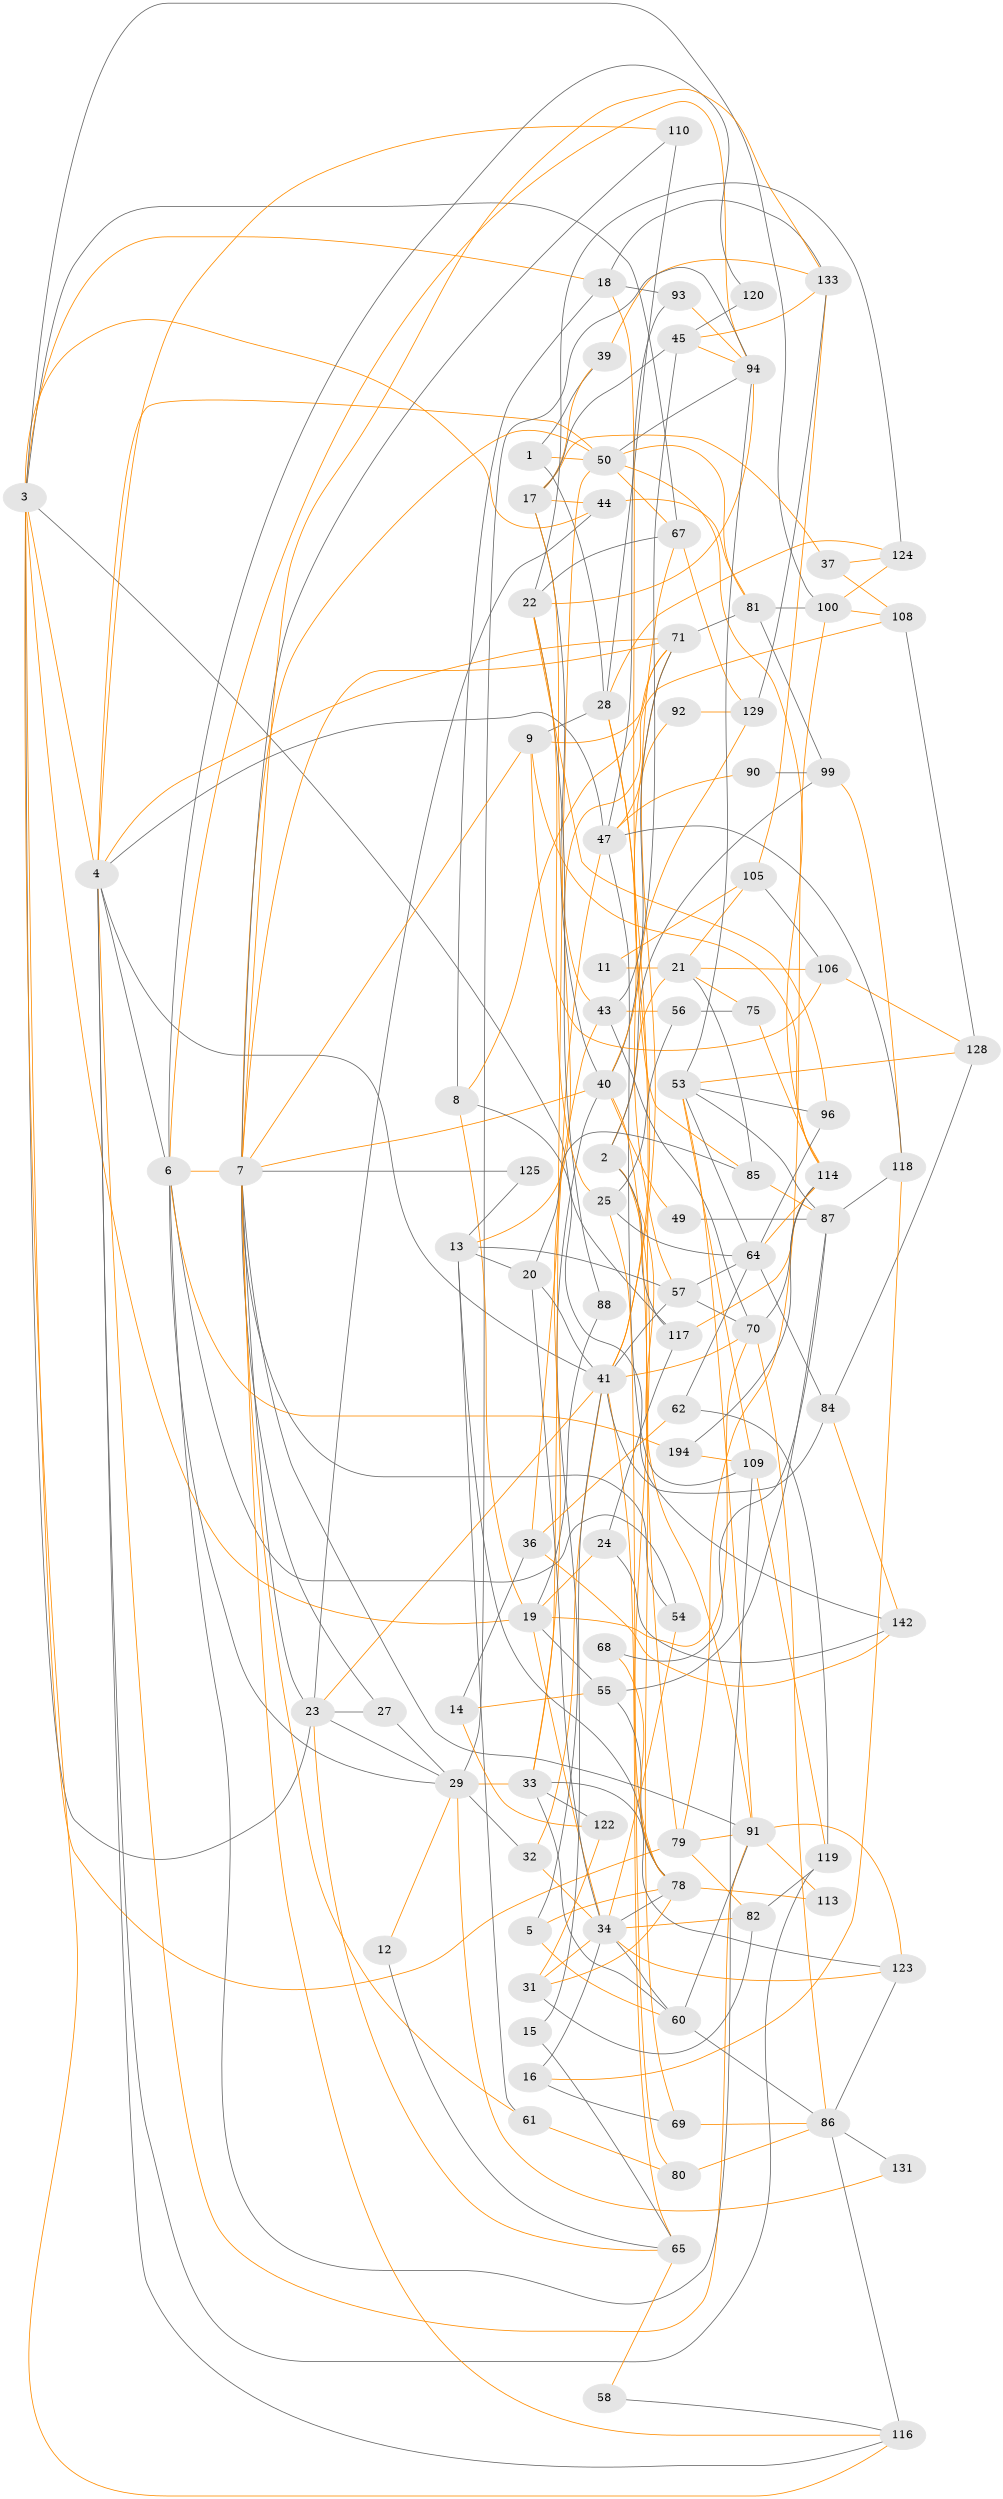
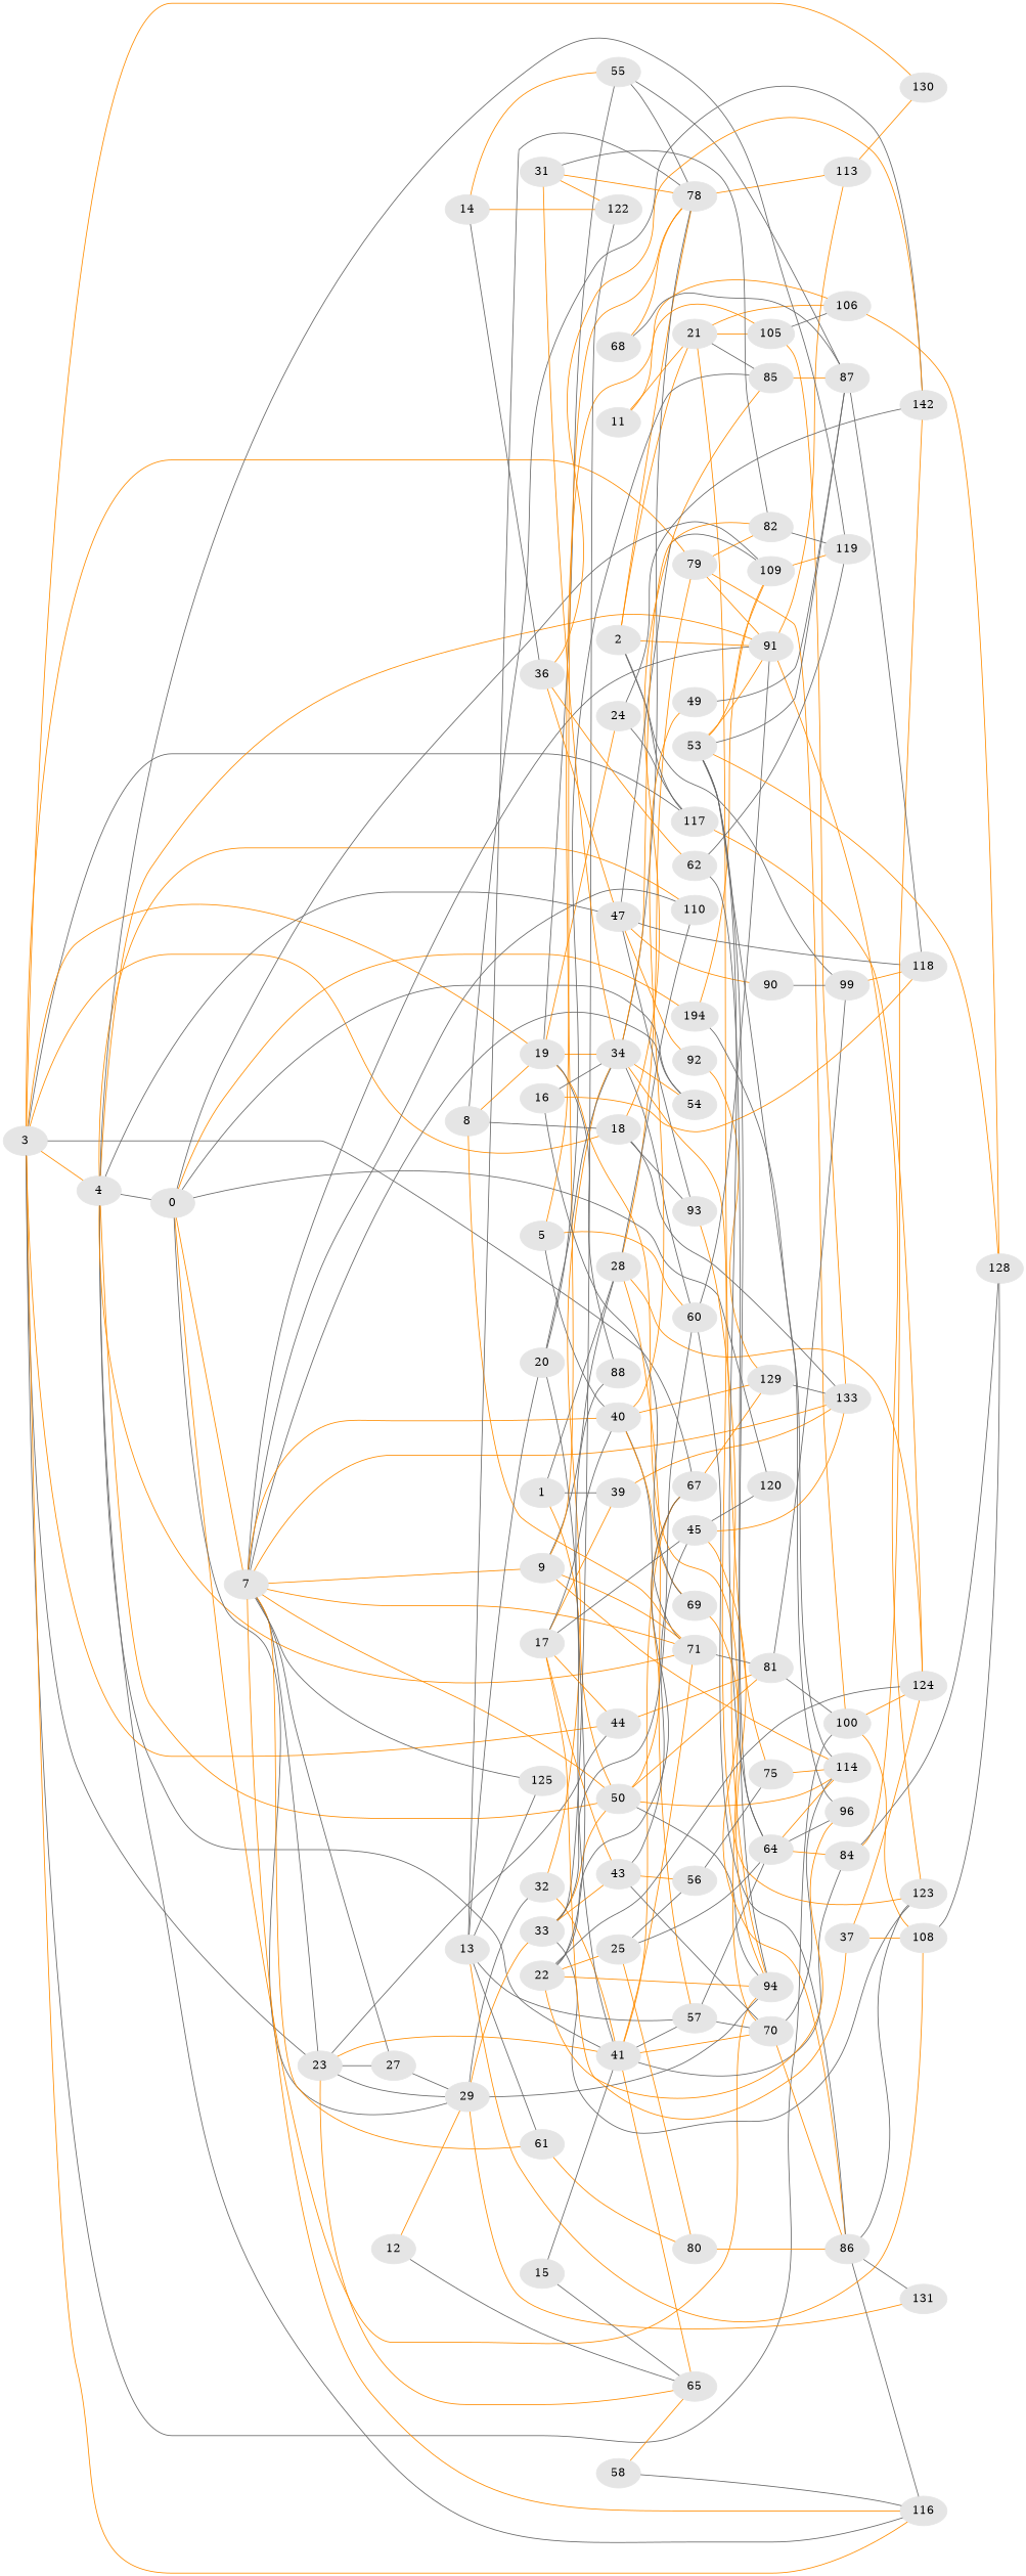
  graph {
    fontname="DejaVu Serif"
    rankdir=LR
    node [color=gray90 fontname="DejaVu Serif" style=filled]
    edge [color=darkorange fontname="DejaVu Serif"]
    1
    28
    39
    50 [super="+72"]
    79 [super="+132"]
    110
    57
    124
    133
    67
    94
    114
    81
    2 [super="+140+126"]
    21 [super="+135"]
    78 [super="+127"]
    91 [super="+134"]
    99
    117
    106
    105
    85
    75
    113
    123
    118
    3 [super="+121"]
    4 [super="+76"]
    18
    19 [super="+143"]
    23 [super="+73"]
    44
    100
    116
-   6 [super="+83+10"]
+   130
+   6 [super="+83+10" label=0]
    41 [super="+89"]
    47 [super="+111"]
    71 [super="+97"]
    119
    93
    55
    34 [super="+42+35"]
    24
    70 [super="+77+138"]
    88
    29 [super="+38"]
    27
    65
    129
    82
    108
    7 [super="+51+112"]
    54
    n55 [label=194]
    109 [super="+139"]
    120
    84
    90
    92
    40 [super="+59"]
    69
    49
    5
    60
    86 [super="+98"]
    9
    61
    125
    32
    33 [super="+52"]
    131
    80
    8
    142
    128
    11
    12
    13 [super="+30"]
    20
    64
    14
    36
    122
    62
    87
    15
    16
    17 [super="+107"]
    37
    43
    45 [super="+48"]
    56
    22 [super="+115+26"]
    25 [super="+102"]
    96
    31 [super="+46"]
    53 [super="+66"]
    58
    68
    1 -- 28 [color=gray40]
    1 -- 39 [color=gray40]
    1 -- 50
    28 -- 79
    28 -- 110 [color=gray40]
    28 -- 57
    28 -- 124
    39 -- 133
    50 -- 67
    50 -- 94 [color=gray40]
    50 -- 114
    50 -- 81
    79 -- 91
    79 -- 100
    79 -- 82
    57 -- 70 [color=gray40]
    57 -- 64 [color=gray40]
    67 -- 129
    81 -- 99 [color=gray40]
    81 -- 100 [color=gray40]
    2 -- 21
    2 -- 78
    2 -- 91
    2 -- 99 [color=gray40]
    2 -- 117 [color=gray40]
    21 -- 106
    21 -- 105
    21 -- 85 [color=gray40]
    21 -- 75
    78 -- 113
    91 -- 113
    91 -- 123
    99 -- 118
-   117 -- 114
+   117 -- 124
    106 -- 128
    105 -- 133
    105 -- 106 [color=gray40]
    85 -- 87
    75 -- 114
+   113 -- 130
    3 -- 79
    3 -- 67 [color=gray40]
    3 -- 117 [color=gray40]
    3 -- 4
    3 -- 18
    3 -- 19
    3 -- 23 [color=gray40]
    3 -- 44
    3 -- 100 [color=gray40]
    3 -- 116
+   3 -- 130
    4 -- 50
    4 -- 110
    4 -- 91
    4 -- 116 [color=gray40]
    4 -- 6 [color=gray40]
    4 -- 41 [color=gray40]
    4 -- 47 [color=gray40]
    4 -- 71
    4 -- 119 [color=gray40]
    18 -- 133 [color=gray40]
    18 -- 85
    18 -- 93 [color=gray40]
    19 -- 55 [color=gray40]
    19 -- 34
    19 -- 24
    19 -- 70
    19 -- 88 [color=gray40]
    23 -- 44 [color=gray40]
    23 -- 41
    23 -- 29 [color=gray40]
    23 -- 27 [color=gray40]
    23 -- 65
    44 -- 81
    100 -- 124
    100 -- 108
    6 -- 94
    6 -- 29 [color=gray40]
    6 -- 7
    6 -- 54 [color=gray40]
    6 -- n55
    6 -- 109 [color=gray40]
    6 -- 120 [color=gray40 weight=2]
    41 -- 57 [color=gray40]
    41 -- 67
    41 -- 71
    41 -- 70
    41 -- 65
    41 -- 84 [color=gray40]
    47 -- 118 [color=gray40]
    47 -- 93 [color=gray40]
    47 -- 109 [color=gray40]
    47 -- 90
    47 -- 92
    71 -- 81 [color=gray40]
    93 -- 94
    55 -- 78 [color=gray40]
    55 -- 87 [color=gray40]
    34 -- 78 [color=gray40 weight=2]
    34 -- 123
    34 -- 82
    34 -- 54
    34 -- 60 [color=gray40 weight=2]
    24 -- 117 [color=gray40]
    24 -- 142 [color=gray40]
    70 -- 114 [color=gray40]
    70 -- 86
    29 -- 94 [color=gray40]
    29 -- 32 [color=gray40]
    29 -- 33
    29 -- 131
    27 -- 29 [color=gray40]
    129 -- 133 [color=gray40]
    82 -- 119 [color=gray40]
    108 -- 128 [color=gray40]
    7 -- 50
    7 -- 110 [color=gray40]
    7 -- 133
    7 -- 91 [color=gray40]
    7 -- 23 [color=gray40]
    7 -- 116
    7 -- 71
    7 -- 27 [color=gray40]
    7 -- 54 [color=gray40]
    7 -- 40
    7 -- 9
    7 -- 61
    7 -- 125 [color=gray40]
    n55 -- 114 [color=gray40]
    n55 -- 109
    109 -- 119
    84 -- 142
    84 -- 128 [color=gray40]
    90 -- 99 [color=gray40]
    92 -- 129
    40 -- 71 [color=gray40]
    40 -- 129
    40 -- 69
    40 -- 49 [weight=2]
    69 -- 86
    49 -- 87 [color=gray40]
    5 -- 78
    5 -- 40 [color=gray40]
    5 -- 60
    60 -- 91 [color=gray40]
    60 -- 86 [color=gray40]
    86 -- 123 [color=gray40]
    86 -- 116 [color=gray40]
    86 -- 131 [color=gray40]
    9 -- 28 [color=gray40]
    9 -- 114
    9 -- 106
    9 -- 71
    61 -- 80
    32 -- 41
    32 -- 34
    33 -- 50
    33 -- 123 [color=gray40]
    33 -- 60 [color=gray40]
    33 -- 122 [color=gray40]
    33 -- 43
    80 -- 86
    8 -- 18 [color=gray40]
    8 -- 19
    8 -- 71
    8 -- 142 [color=gray40]
    11 -- 21
    11 -- 105
    12 -- 29
    12 -- 65 [color=gray40]
    13 -- 57 [color=gray40]
    13 -- 78 [color=gray40]
    13 -- 108
    13 -- 61 [color=gray40]
    13 -- 125 [color=gray40]
    13 -- 20 [color=gray40]
    20 -- 85 [color=gray40]
    20 -- 41 [color=gray40]
    20 -- 34 [color=gray40]
    64 -- 114
-   64 -- 84 [color=gray40]
+   64 -- 84
    64 -- 96 [color=gray40]
    14 -- 55
    14 -- 36 [color=gray40]
    14 -- 122
    36 -- 47
    36 -- 142
    36 -- 62
    62 -- 119 [color=gray40]
    62 -- 64 [color=gray40]
    87 -- 118 [color=gray40]
    15 -- 41 [color=gray40]
    15 -- 65 [color=gray40]
    16 -- 118
    16 -- 34 [color=gray40]
    16 -- 69 [color=gray40]
    17 -- 39
    17 -- 44
    17 -- 40 [color=gray40]
    17 -- 37
    17 -- 43
    17 -- 45 [color=gray40]
    37 -- 124
    37 -- 108
    43 -- 70 [color=gray40]
    43 -- 45 [color=gray40]
    43 -- 56
    45 -- 133
    45 -- 94
    45 -- 120 [color=gray40]
    56 -- 75 [color=gray40]
    22 -- 124 [color=gray40]
    22 -- 67 [color=gray40]
    22 -- 94
    22 -- 88 [color=gray40]
    22 -- 25
    22 -- 96
    25 -- 80
    25 -- 64 [color=gray40]
    25 -- 56 [color=gray40]
    31 -- 78
    31 -- 34
    31 -- 82 [color=gray40]
    31 -- 122
    53 -- 94 [color=gray40]
    53 -- 91
    53 -- 109
    53 -- 128
    53 -- 64 [color=gray40]
    53 -- 87 [color=gray40]
    53 -- 96 [color=gray40]
    58 -- 116 [color=gray40]
    58 -- 65
    68 -- 78
    68 -- 87 [color=gray40]
  }
